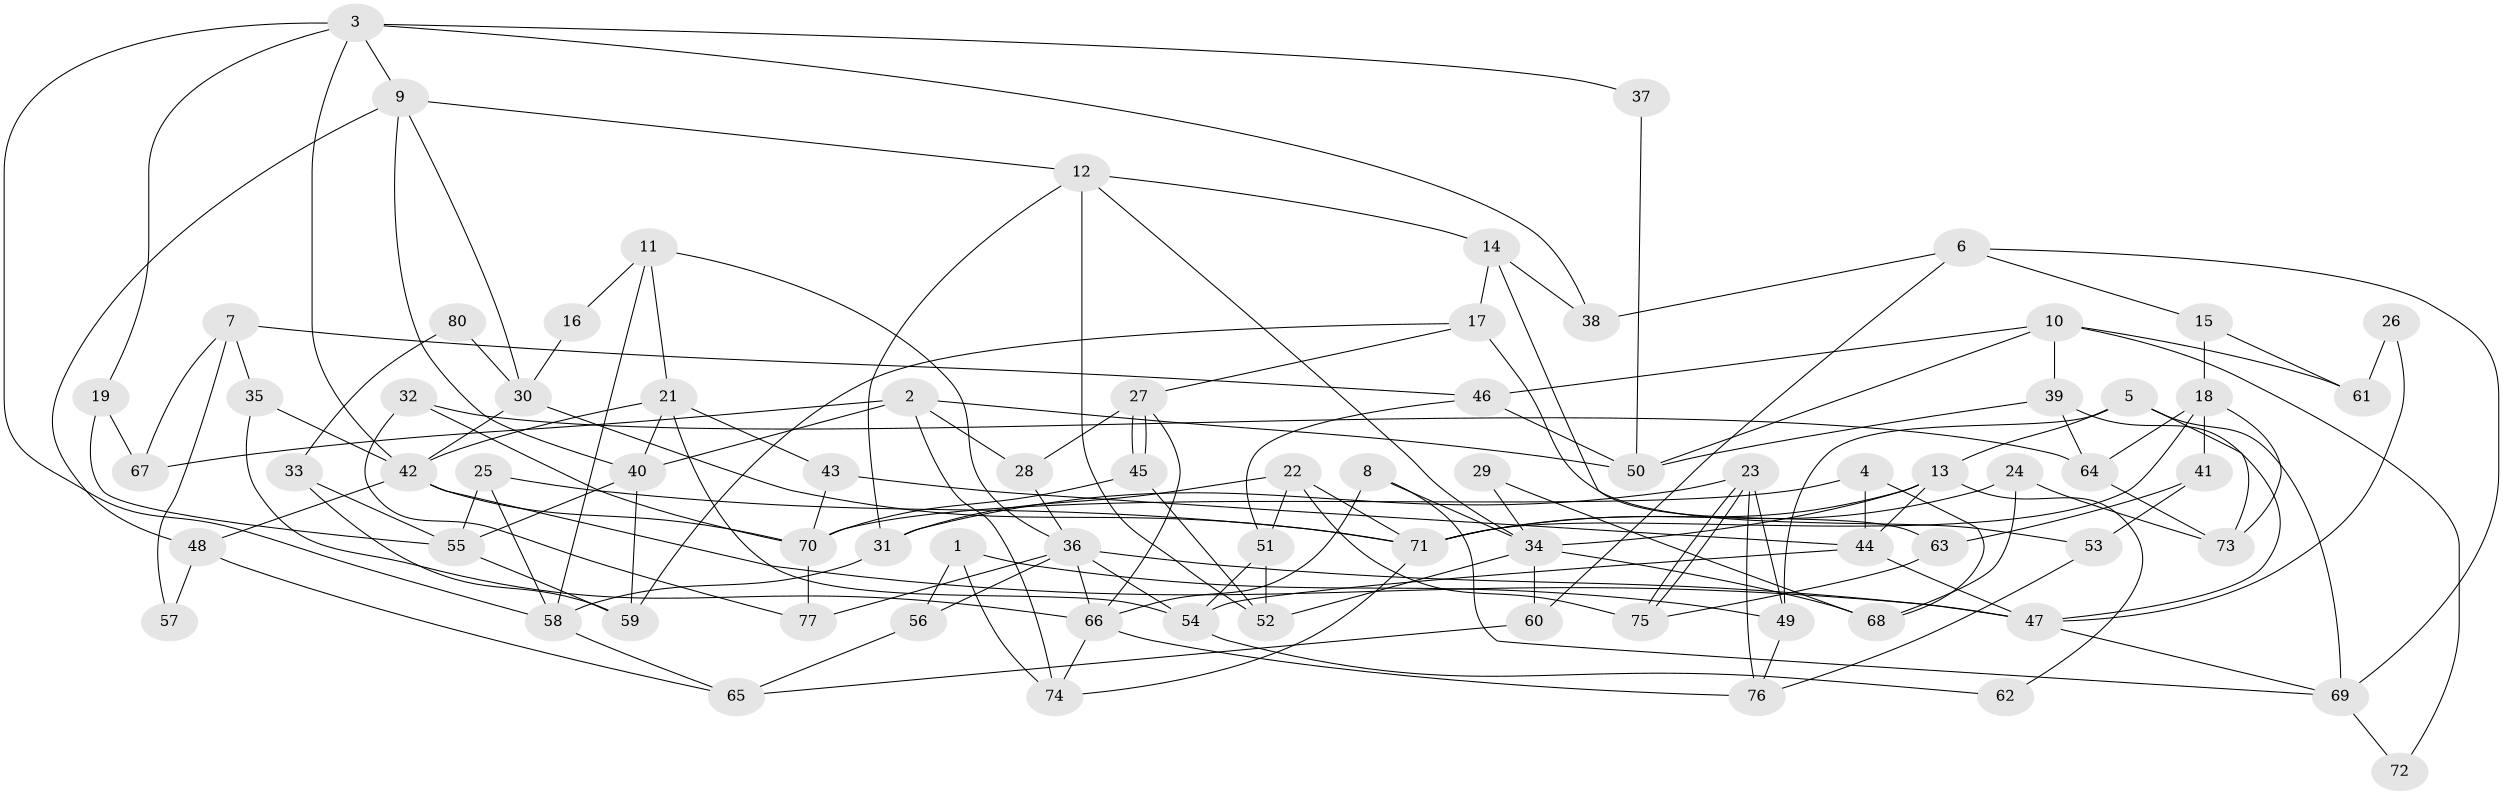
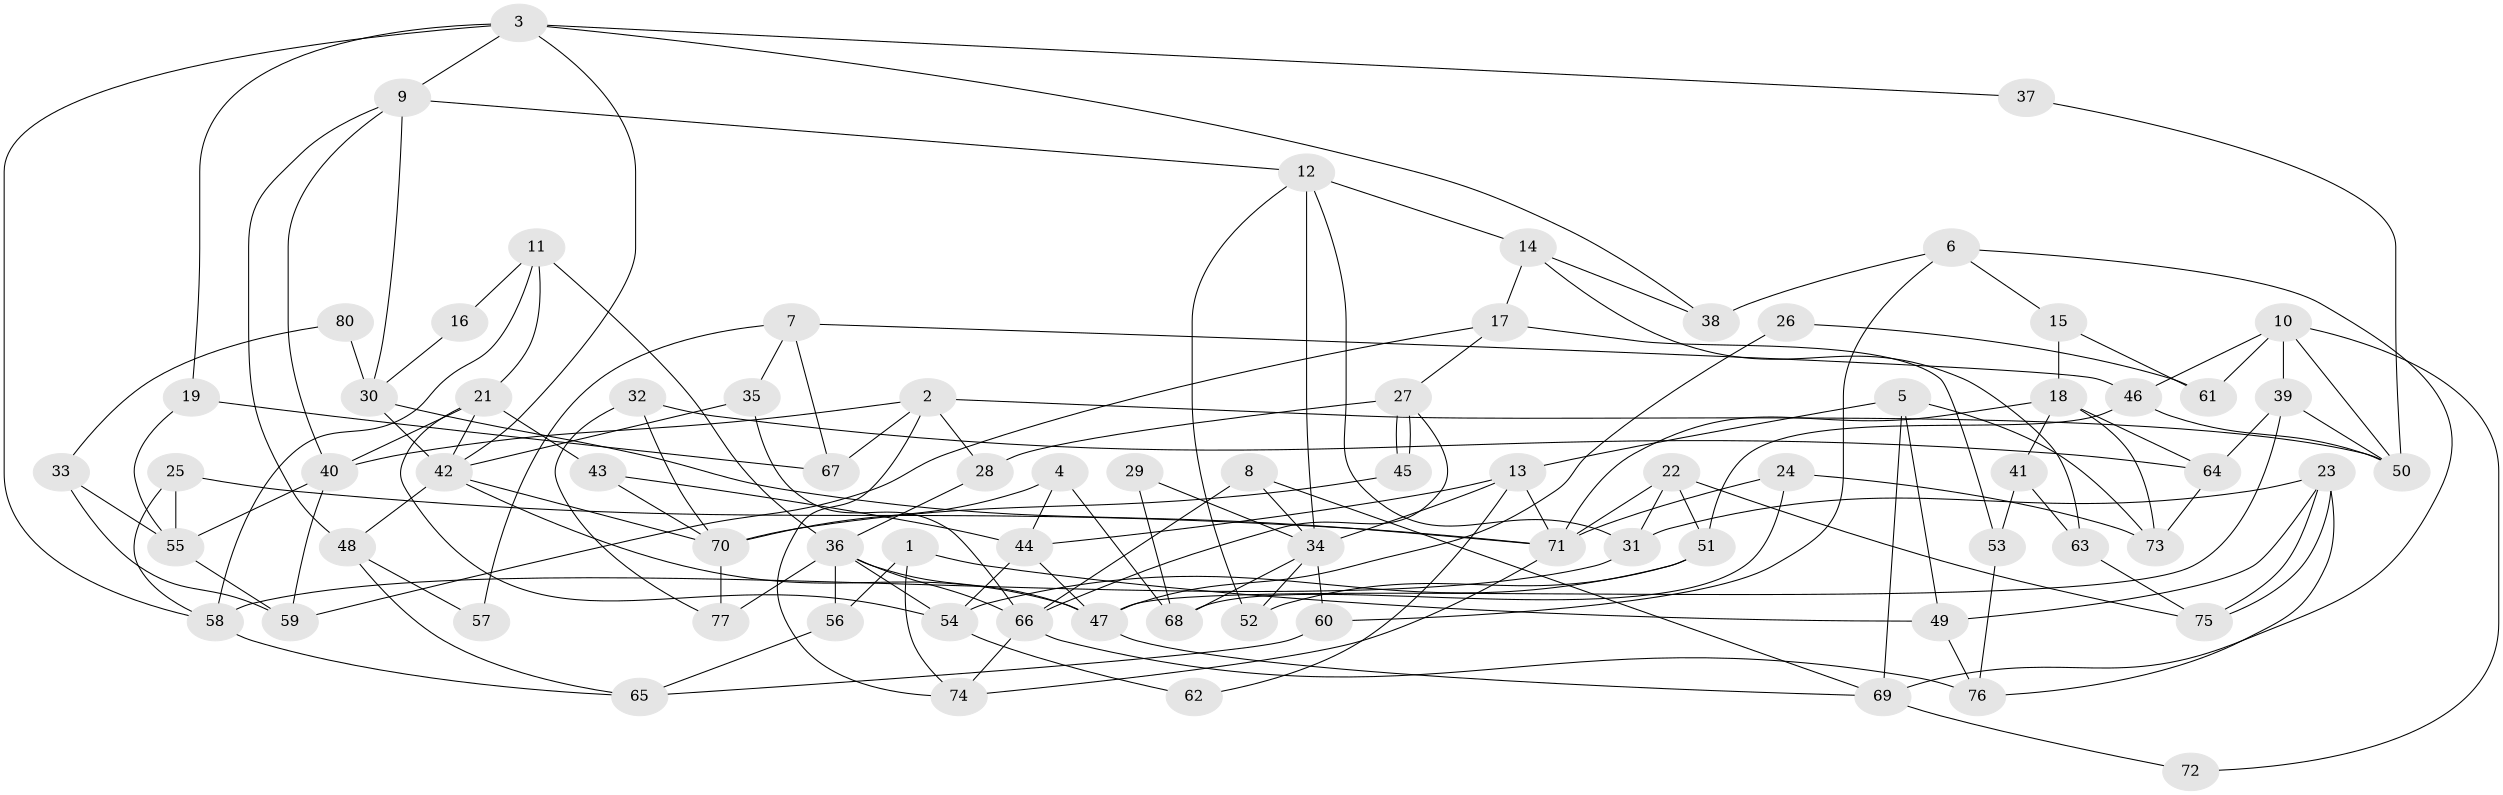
  graph {
    node [color=gray90 style=filled]
    1
    49
    56
    74
    76
    65
    2
    28
    40
    50
    67
    36
    59
    55
    3
    9
    19
    37
    38
    42
    58
    12
    30
    48
    70
    47
    4
    44
    68
    54
    77
    5
    13
    69
    73
    34
    62
    71
    72
    6
    15
    60
    61
    18
    7
    35
    46
    57
    66
    51
    8
    52
    14
    31
    10
    39
    64
    11
    16
    21
    43
    17
    63
    27
    53
    75
    41
    45
    n69 [label=80]
    33
    22
    23
    24
    25
    26
    29
    32
    1 -- 49
    1 -- 56
    1 -- 74
    49 -- 76
    56 -- 65
    2 -- 74
    2 -- 28
    2 -- 40
    2 -- 50
    2 -- 67
    28 -- 36
    40 -- 59
    40 -- 55
    36 -- 56
    36 -- 47
    36 -- 54
    36 -- 77
    36 -- 66
    55 -- 59
    3 -- 9
    3 -- 19
    3 -- 37
    3 -- 38
    3 -- 42
    3 -- 58
    9 -- 40
    9 -- 12
    9 -- 30
    9 -- 48
    19 -- 67
    19 -- 55
    37 -- 50
    42 -- 48
    42 -- 70
    42 -- 47
    58 -- 65
    12 -- 34
    12 -- 52
    12 -- 14
    12 -- 31
    30 -- 42
    30 -- 71
    48 -- 65
    48 -- 57
    70 -- 77
    47 -- 69
    4 -- 70
    4 -- 44
    4 -- 68
    44 -- 47
    44 -- 54
    54 -- 62
    5 -- 49
    5 -- 13
    5 -- 69
    5 -- 73
    13 -- 44
    13 -- 34
    13 -- 62
    13 -- 71
    69 -- 72
    34 -- 68
    34 -- 60
    34 -- 52
    71 -- 74
    6 -- 38
    6 -- 69
    6 -- 15
    6 -- 60
    15 -- 61
    15 -- 18
    60 -- 65
    18 -- 73
    18 -- 71
    18 -- 64
    18 -- 41
    7 -- 67
    7 -- 35
    7 -- 46
    7 -- 57
    35 -- 42
    35 -- 66
    46 -- 50
    46 -- 51
    66 -- 74
    66 -- 76
    51 -- 54
    51 -- 52
    8 -- 69
    8 -- 34
    8 -- 66
    14 -- 38
    14 -- 17
    14 -- 63
    31 -- 58
    10 -- 50
    10 -- 72
    10 -- 61
    10 -- 46
    10 -- 39
    39 -- 50
    39 -- 47
    39 -- 64
    64 -- 73
    11 -- 36
    11 -- 58
    11 -- 16
    11 -- 21
    16 -- 30
    21 -- 40
    21 -- 42
    21 -- 54
    21 -- 43
    43 -- 70
    43 -- 44
    17 -- 59
    17 -- 27
    17 -- 53
    63 -- 75
    27 -- 28
    27 -- 66
    27 -- 45
    27 -- 45
    53 -- 76
    41 -- 63
    41 -- 53
    45 -- 70
-   45 -- 52
    n69 -- 30
    n69 -- 33
    33 -- 59
    33 -- 55
    22 -- 71
    22 -- 51
    22 -- 31
    22 -- 75
    23 -- 49
    23 -- 76
    23 -- 31
    23 -- 75
    23 -- 75
    24 -- 68
    24 -- 73
    24 -- 71
    25 -- 55
    25 -- 58
    25 -- 71
    26 -- 47
    26 -- 61
    29 -- 68
    29 -- 34
    32 -- 70
    32 -- 77
    32 -- 64
  }
